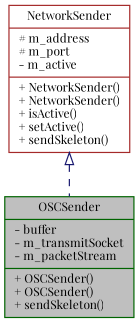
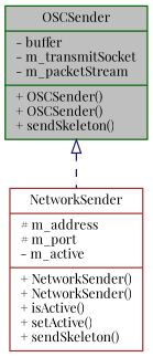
  digraph {
    fontname="Playfair Display"
    node [fontname="Playfair Display" fontsize=10 shape=record style=filled]
    n1 [color=darkgreen fillcolor=grey75 fontcolor=black height=0.2 label="{OSCSender\n|- buffer\l- m_transmitSocket\l- m_packetStream\l|+ OSCSender()\l+ OSCSender()\l+ sendSkeleton()\l}" width=0.4]
    n2 [color=brown fillcolor=white height=0.2 label="{NetworkSender\n|# m_address\l# m_port\l- m_active\l|+ NetworkSender()\l+ NetworkSender()\l+ isActive()\l+ setActive()\l+ sendSkeleton()\l}" width=0.4]
-   n2 -> n1 [arrowtail=onormal color=midnightblue dir=back fontname="Playfair Display" fontsize=10 labelfontname=Helvetica labelfontsize=10 style=dashed]
+   n1 -> n2 [arrowtail=onormal color=midnightblue dir=back fontname="Playfair Display" fontsize=10 labelfontname=Helvetica labelfontsize=10 style=dashed]
  }
